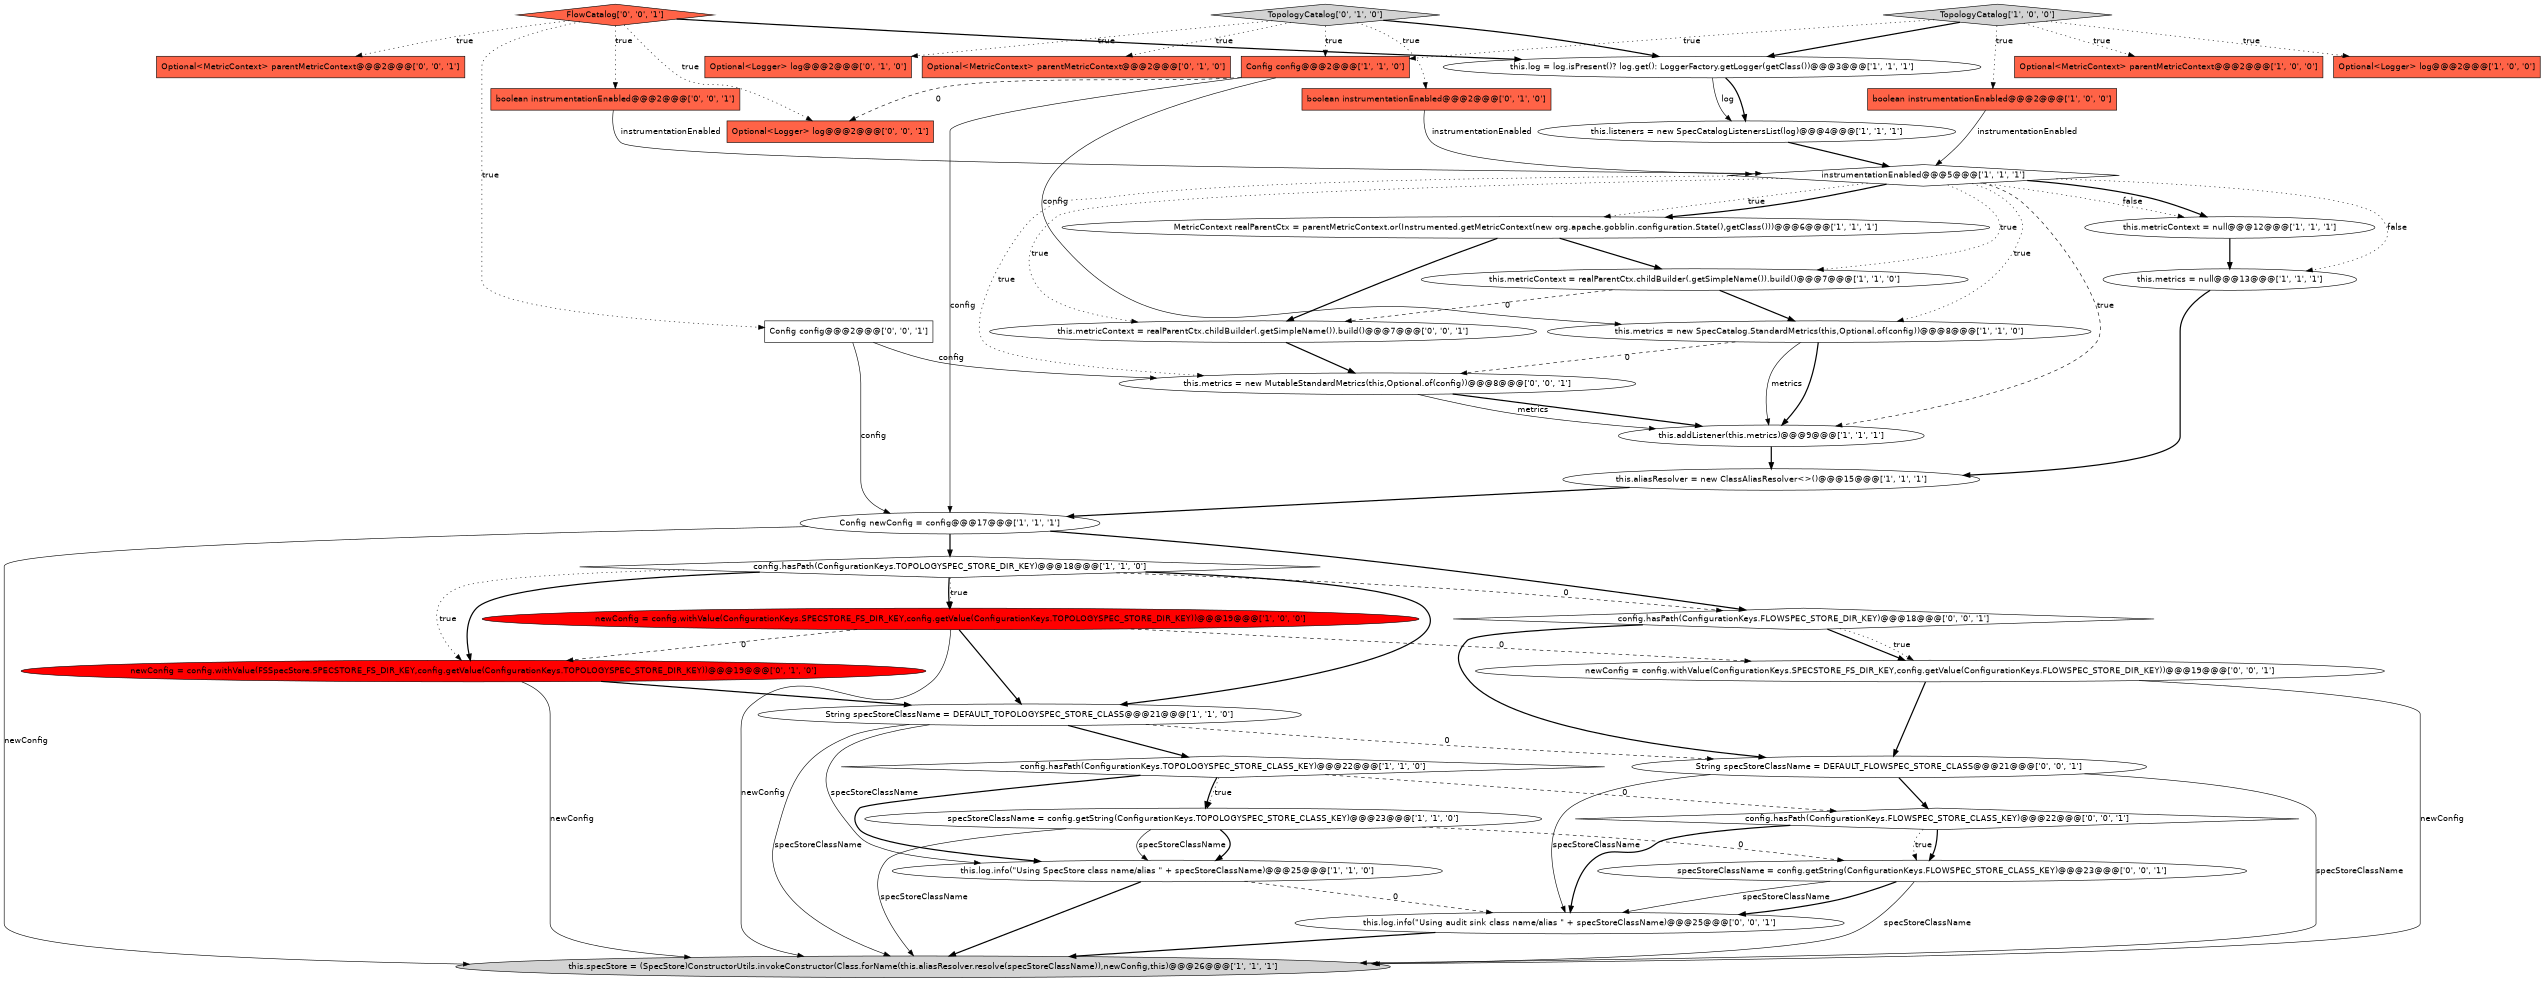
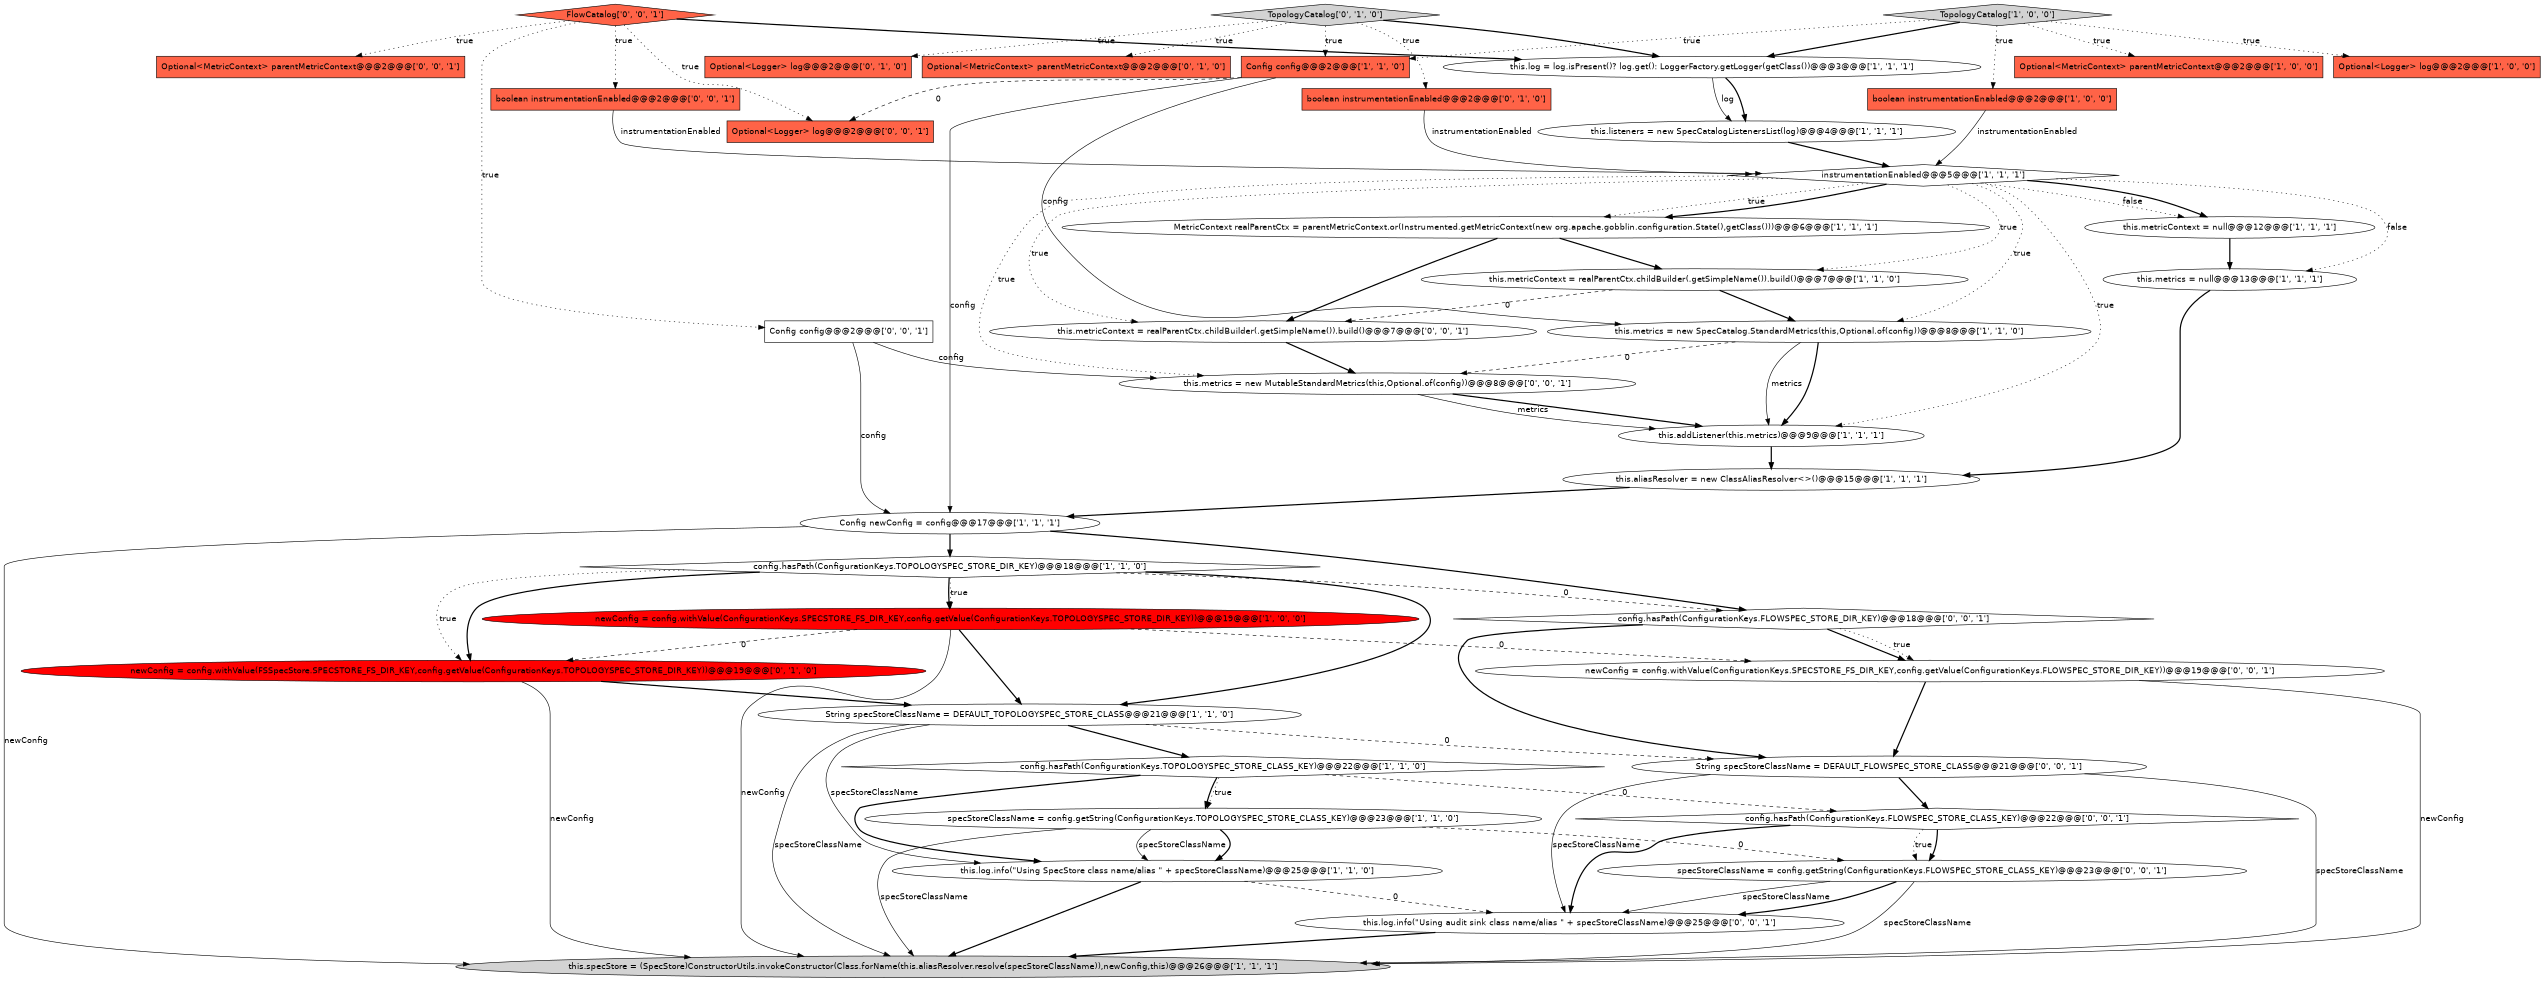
  digraph {
    fontname="DejaVu Sans"
    node [fillcolor=white fontname="DejaVu Sans" shape=ellipse style=filled]
    edge [fontname="DejaVu Sans" style=bold]
    n1 [label="String specStoreClassName = DEFAULT_FLOWSPEC_STORE_CLASS@@@21@@@['0', '0', '1']"]
    n2 [label="config.hasPath(ConfigurationKeys.FLOWSPEC_STORE_CLASS_KEY)@@@22@@@['0', '0', '1']" shape=diamond]
    n3 [label="this.log.info(\"Using audit sink class name/alias \" + specStoreClassName)@@@25@@@['0', '0', '1']"]
    n4 [fillcolor=lightgray label="this.specStore = (SpecStore)ConstructorUtils.invokeConstructor(Class.forName(this.aliasResolver.resolve(specStoreClassName)),newConfig,this)@@@26@@@['1', '1', '1']"]
    n5 [label="specStoreClassName = config.getString(ConfigurationKeys.FLOWSPEC_STORE_CLASS_KEY)@@@23@@@['0', '0', '1']"]
    n6 [label="this.addListener(this.metrics)@@@9@@@['1', '1', '1']"]
    n7 [label="this.aliasResolver = new ClassAliasResolver<>()@@@15@@@['1', '1', '1']"]
    n8 [label="Config newConfig = config@@@17@@@['1', '1', '1']"]
    n9 [fillcolor=lightgray label="TopologyCatalog['0', '1', '0']" shape=diamond]
    n10 [fillcolor=tomato label="Optional<MetricContext> parentMetricContext@@@2@@@['0', '1', '0']" shape=box]
    n11 [label="this.log = log.isPresent()? log.get(): LoggerFactory.getLogger(getClass())@@@3@@@['1', '1', '1']"]
    n12 [fillcolor=tomato label="boolean instrumentationEnabled@@@2@@@['0', '1', '0']" shape=box]
    n13 [fillcolor=tomato label="Config config@@@2@@@['1', '1', '0']" shape=box]
    n14 [fillcolor=tomato label="Optional<Logger> log@@@2@@@['0', '1', '0']" shape=box]
    n15 [label="this.listeners = new SpecCatalogListenersList(log)@@@4@@@['1', '1', '1']"]
    n16 [label="instrumentationEnabled@@@5@@@['1', '1', '1']" shape=diamond]
    n17 [label="this.metrics = new SpecCatalog.StandardMetrics(this,Optional.of(config))@@@8@@@['1', '1', '0']"]
    n18 [fillcolor=tomato label="Optional<Logger> log@@@2@@@['0', '0', '1']" shape=box]
    n19 [label="this.metrics = new MutableStandardMetrics(this,Optional.of(config))@@@8@@@['0', '0', '1']"]
    n20 [fillcolor=tomato label="Optional<MetricContext> parentMetricContext@@@2@@@['0', '0', '1']" shape=box]
    n21 [fillcolor=tomato label="FlowCatalog['0', '0', '1']" shape=diamond]
    n22 [fillcolor=tomato label="boolean instrumentationEnabled@@@2@@@['0', '0', '1']" shape=box]
    n23 [label="Config config@@@2@@@['0', '0', '1']" shape=box]
    n24 [label="this.metricContext = realParentCtx.childBuilder(.getSimpleName()).build()@@@7@@@['0', '0', '1']"]
    n25 [fillcolor=tomato label="boolean instrumentationEnabled@@@2@@@['1', '0', '0']" shape=box]
    n26 [label="this.metricContext = null@@@12@@@['1', '1', '1']"]
    n27 [label="this.metrics = null@@@13@@@['1', '1', '1']"]
    n28 [label="MetricContext realParentCtx = parentMetricContext.or(Instrumented.getMetricContext(new org.apache.gobblin.configuration.State(),getClass()))@@@6@@@['1', '1', '1']"]
    n29 [label="this.metricContext = realParentCtx.childBuilder(.getSimpleName()).build()@@@7@@@['1', '1', '0']"]
    n30 [label="config.hasPath(ConfigurationKeys.FLOWSPEC_STORE_DIR_KEY)@@@18@@@['0', '0', '1']" shape=diamond]
    n31 [label="newConfig = config.withValue(ConfigurationKeys.SPECSTORE_FS_DIR_KEY,config.getValue(ConfigurationKeys.FLOWSPEC_STORE_DIR_KEY))@@@19@@@['0', '0', '1']"]
    n32 [label="config.hasPath(ConfigurationKeys.TOPOLOGYSPEC_STORE_DIR_KEY)@@@18@@@['1', '1', '0']" shape=diamond]
    n33 [fillcolor=red label="newConfig = config.withValue(FSSpecStore.SPECSTORE_FS_DIR_KEY,config.getValue(ConfigurationKeys.TOPOLOGYSPEC_STORE_DIR_KEY))@@@19@@@['0', '1', '0']"]
    n34 [fillcolor=red label="newConfig = config.withValue(ConfigurationKeys.SPECSTORE_FS_DIR_KEY,config.getValue(ConfigurationKeys.TOPOLOGYSPEC_STORE_DIR_KEY))@@@19@@@['1', '0', '0']"]
    n35 [label="String specStoreClassName = DEFAULT_TOPOLOGYSPEC_STORE_CLASS@@@21@@@['1', '1', '0']"]
    n36 [label="this.log.info(\"Using SpecStore class name/alias \" + specStoreClassName)@@@25@@@['1', '1', '0']"]
    n37 [label="config.hasPath(ConfigurationKeys.TOPOLOGYSPEC_STORE_CLASS_KEY)@@@22@@@['1', '1', '0']" shape=diamond]
    n38 [label="specStoreClassName = config.getString(ConfigurationKeys.TOPOLOGYSPEC_STORE_CLASS_KEY)@@@23@@@['1', '1', '0']"]
    n39 [fillcolor=tomato label="Optional<MetricContext> parentMetricContext@@@2@@@['1', '0', '0']" shape=box]
    n40 [fillcolor=tomato label="Optional<Logger> log@@@2@@@['1', '0', '0']" shape=box]
    n41 [fillcolor=lightgray label="TopologyCatalog['1', '0', '0']" shape=diamond]
    n1 -> n2
    n1 -> n3 [label=specStoreClassName style=solid]
    n1 -> n4 [label=specStoreClassName style=solid]
    n2 -> n3
    n2 -> n5
    n2 -> n5 [label=true style=dotted]
    n3 -> n4
    n5 -> n3 [label=specStoreClassName style=solid]
    n5 -> n3
    n5 -> n4 [label=specStoreClassName style=solid]
    n6 -> n7
    n7 -> n8
    n8 -> n4 [label=newConfig style=solid]
    n8 -> n30
    n8 -> n32
    n9 -> n10 [label=true style=dotted]
    n9 -> n11
    n9 -> n12 [label=true style=dotted]
    n9 -> n13 [label=true style=dotted]
    n9 -> n14 [label=true style=dotted]
    n11 -> n15 [label=log style=solid]
    n11 -> n15
    n12 -> n16 [label=instrumentationEnabled style=solid]
    n13 -> n8 [label=config style=solid]
    n13 -> n17 [label=config style=solid]
    n13 -> n18 [label=0 style=dashed]
    n15 -> n16
-   n16 -> n6 [label=true style=dashed]
+   n16 -> n6 [label=true style=dotted]
    n16 -> n17 [label=true style=dotted]
    n16 -> n19 [label=true style=dotted]
    n16 -> n24 [label=true style=dotted]
    n16 -> n26 [label=false style=dotted]
    n16 -> n26
    n16 -> n27 [label=false style=dotted]
    n16 -> n28 [label=true style=dotted]
    n16 -> n28
    n16 -> n29 [label=true style=dotted]
    n17 -> n6
    n17 -> n6 [label=metrics style=solid]
    n17 -> n19 [label=0 style=dashed]
    n19 -> n6
    n19 -> n6 [label=metrics style=solid]
    n21 -> n11
    n21 -> n18 [label=true style=dotted]
    n21 -> n20 [label=true style=dotted]
    n21 -> n22 [label=true style=dotted]
    n21 -> n23 [label=true style=dotted]
    n22 -> n16 [label=instrumentationEnabled style=solid]
    n23 -> n8 [label=config style=solid]
    n23 -> n19 [label=config style=solid]
    n24 -> n19
    n25 -> n16 [label=instrumentationEnabled style=solid]
    n26 -> n27
    n27 -> n7
    n28 -> n24
    n28 -> n29
    n29 -> n17
    n29 -> n24 [label=0 style=dashed]
    n30 -> n1
    n30 -> n31
    n30 -> n31 [label=true style=dotted]
    n31 -> n1
    n31 -> n4 [label=newConfig style=solid]
    n32 -> n30 [label=0 style=dashed]
    n32 -> n33 [label=true style=dotted]
    n32 -> n33
    n32 -> n34
    n32 -> n34 [label=true style=dotted]
    n32 -> n35
    n33 -> n4 [label=newConfig style=solid]
    n33 -> n35
    n34 -> n4 [label=newConfig style=solid]
    n34 -> n31 [label=0 style=dashed]
    n34 -> n33 [label=0 style=dashed]
    n34 -> n35
    n35 -> n1 [label=0 style=dashed]
    n35 -> n4 [label=specStoreClassName style=solid]
    n35 -> n36 [label=specStoreClassName style=solid]
    n35 -> n37
    n36 -> n3 [label=0 style=dashed]
    n36 -> n4
    n37 -> n2 [label=0 style=dashed]
    n37 -> n36
    n37 -> n38
    n37 -> n38 [label=true style=dotted]
    n38 -> n4 [label=specStoreClassName style=solid]
    n38 -> n5 [label=0 style=dashed]
    n38 -> n36
    n38 -> n36 [label=specStoreClassName style=solid]
    n41 -> n11
    n41 -> n13 [label=true style=dotted]
    n41 -> n25 [label=true style=dotted]
    n41 -> n39 [label=true style=dotted]
    n41 -> n40 [label=true style=dotted]
  }
